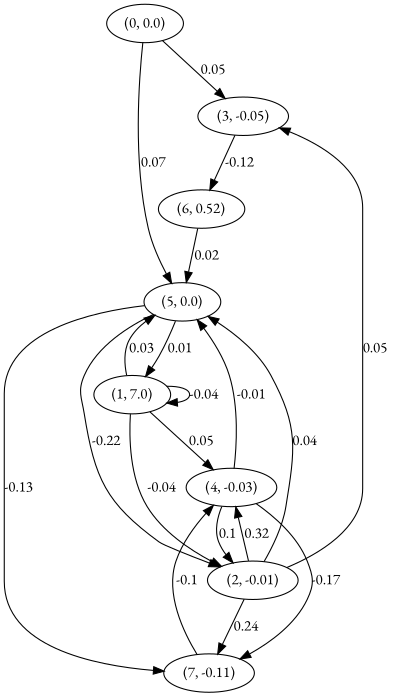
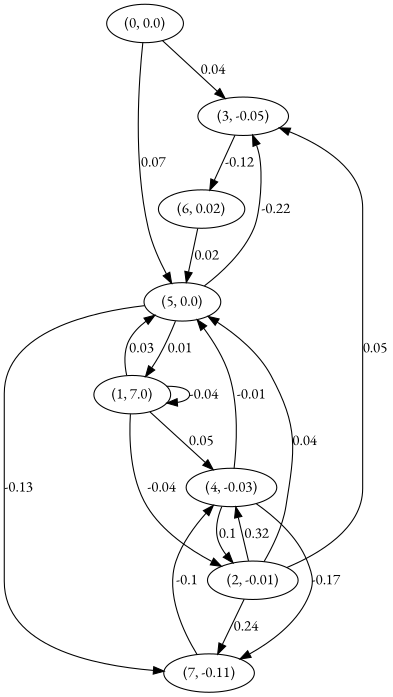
  digraph {
    fontname="EB Garamond"
    node [fontname="EB Garamond"]
    edge [fontname="EB Garamond"]
    n1 [label="(0, 0.0)"]
    n2 [label="(3, -0.05)"]
    n3 [label="(5, 0.0)"]
    n4 [label="(2, -0.01)"]
    n5 [label="(4, -0.03)"]
    n6 [label="(7, -0.11)"]
-   n7 [label="(6, 0.52)"]
+   n7 [label="(6, 0.02)"]
    n8 [label="(1, 7.0)"]
-   n1 -> n2 [label=0.05]
+   n1 -> n2 [label=0.04]
    n1 -> n3 [label=0.07]
    n2 -> n7 [label=-0.12]
-   n3 -> n4 [label=-0.22]
+   n3 -> n2 [label=-0.22]
    n3 -> n6 [label=-0.13]
    n3 -> n8 [label=0.01]
    n4 -> n2 [label=0.05]
    n4 -> n3 [label=0.04]
    n4 -> n5 [label=0.32]
    n4 -> n6 [label=0.24]
    n5 -> n3 [label=-0.01]
    n5 -> n4 [label=0.1]
    n5 -> n6 [label=-0.17]
    n6 -> n5 [label=-0.1]
    n7 -> n3 [label=0.02]
    n8 -> n3 [label=0.03]
    n8 -> n4 [label=-0.04]
    n8 -> n5 [label=0.05]
    n8 -> n8 [label=-0.04]
  }
